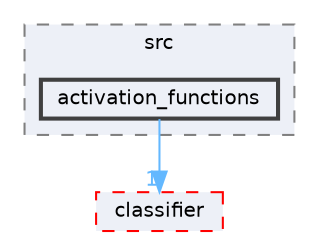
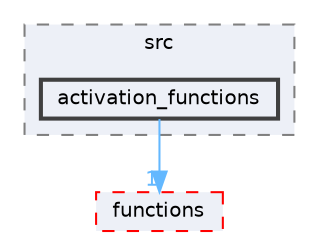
  digraph {
    compound=true
    node [fillcolor="#edf0f7" fontname=Helvetica fontsize=10 shape=box]
    n1 [color=grey25 height=0.2 label=activation_functions style="filled,bold" width=0.4]
-   n2 [color=red height=0.2 label=classifier style="filled,dashed" width=0.4]
+   n2 [color=red height=0.2 label=functions style="filled,dashed" width=0.4]
    subgraph cluster_1 {
      bgcolor="#edf0f7"
      fontname=Helvetica
      fontsize=10
      label=src
      pencolor=grey50
      style="filled,dashed"
      n1
    }
    n1 -> n2 [color=steelblue1 fontcolor=steelblue1 fontname=Helvetica fontsize=10 headlabel=1 labeldistance=1.5 labelfontname=Helvetica labelfontsize=10]
  }
